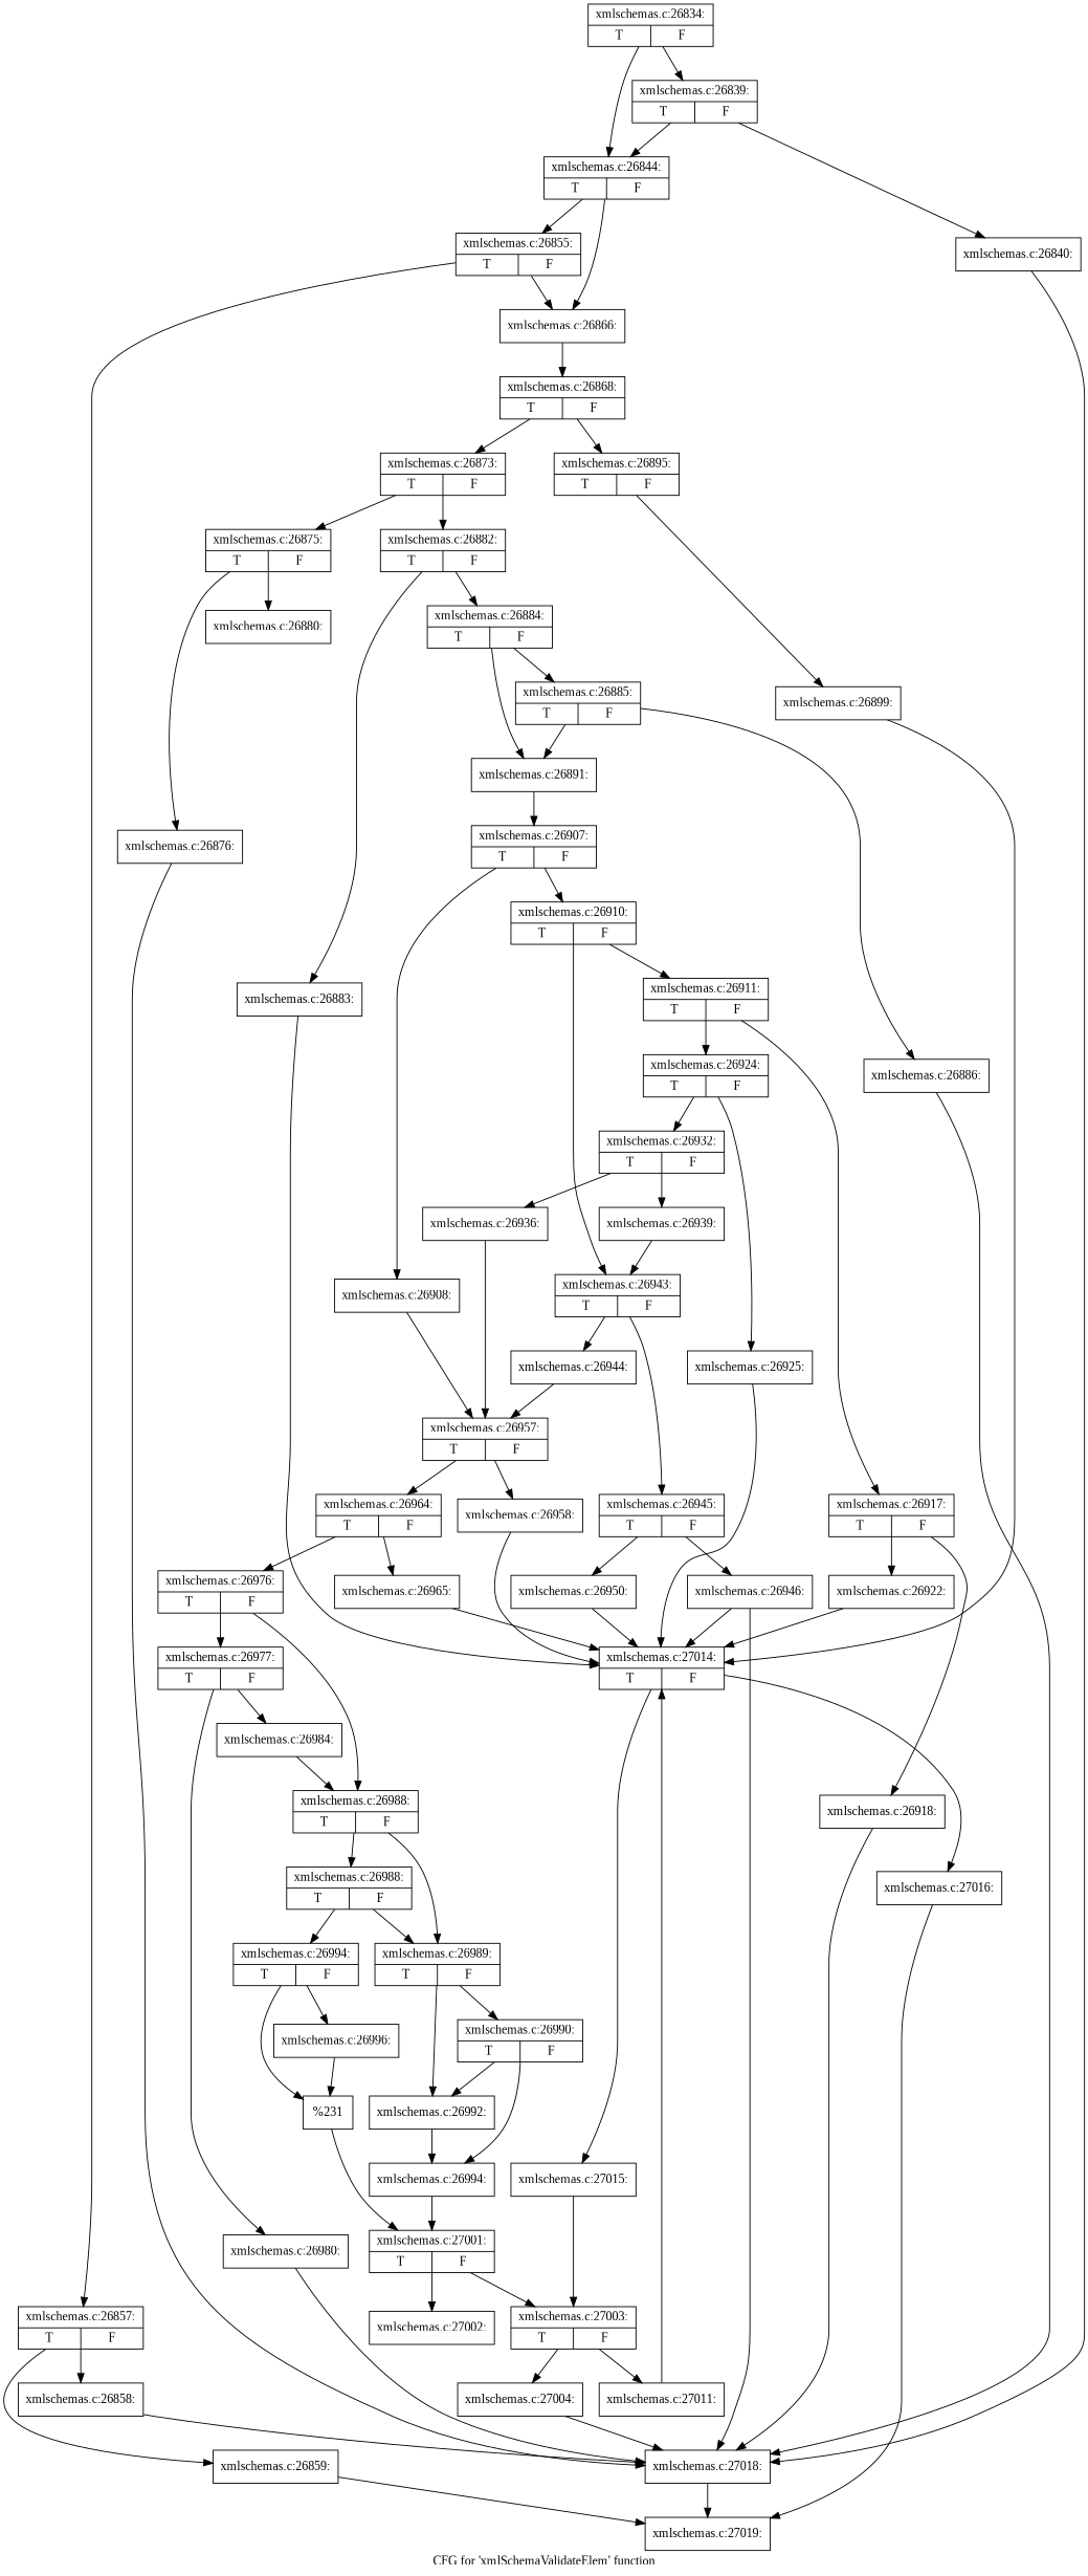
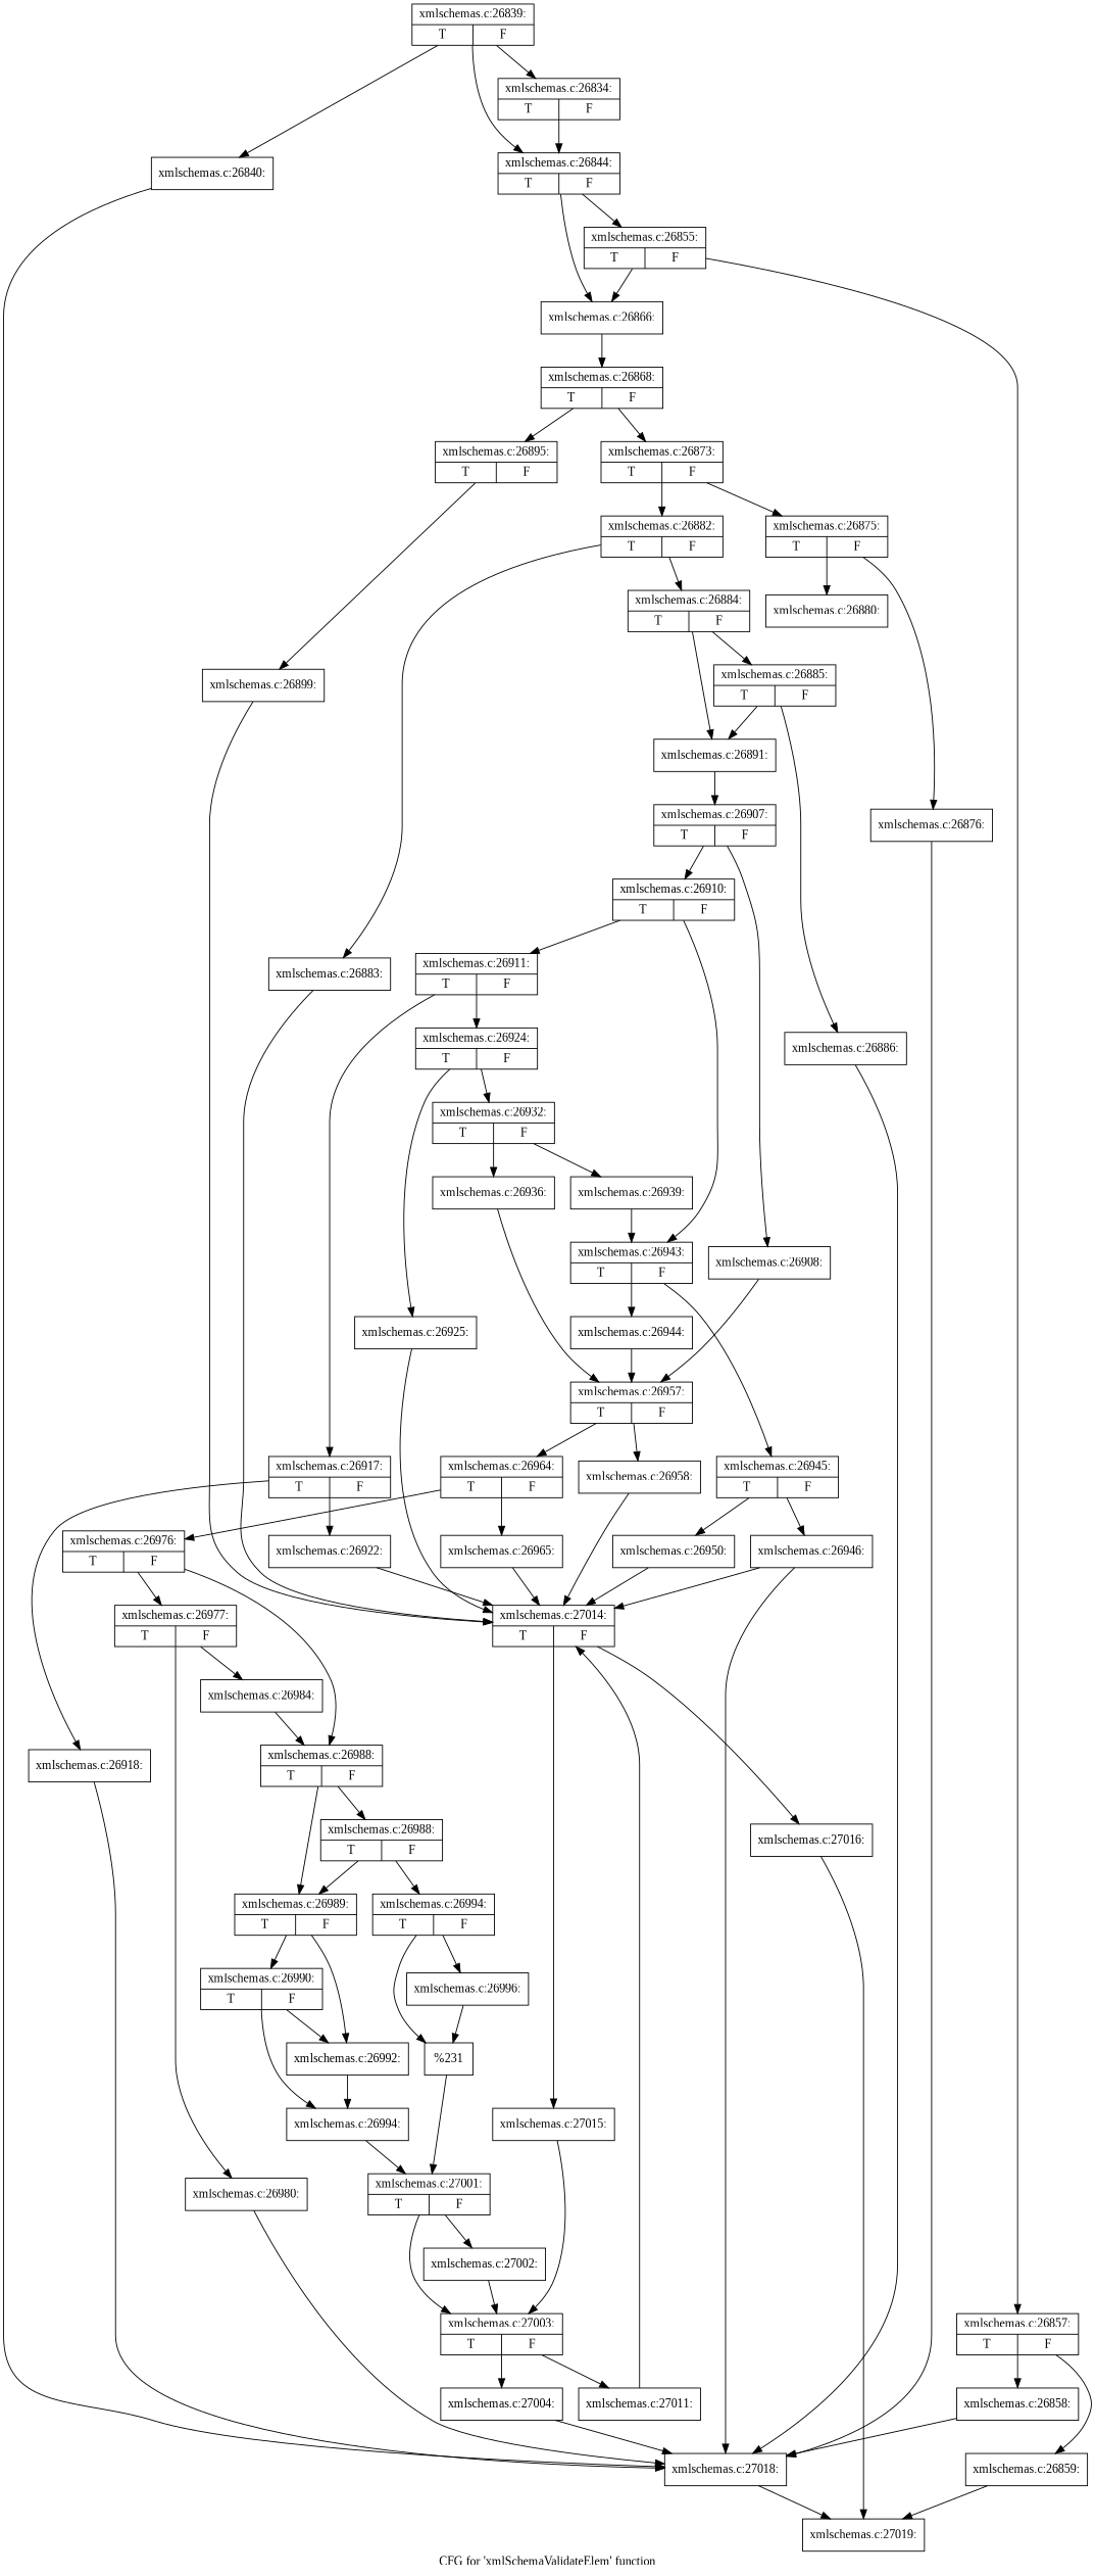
  digraph {
    fontname="Liberation Serif"
    label="CFG for 'xmlSchemaValidateElem' function"
    node [fontname="Liberation Serif" shape=record]
    edge [fontname="Liberation Serif"]
    n1 [label="{xmlschemas.c:26834:|{<s0>T|<s1>F}}"]
    n2 [label="{xmlschemas.c:26839:|{<s0>T|<s1>F}}"]
    n3 [label="{xmlschemas.c:26844:|{<s0>T|<s1>F}}"]
    n4 [label="{xmlschemas.c:26840:}"]
    n5 [label="{xmlschemas.c:26855:|{<s0>T|<s1>F}}"]
    n6 [label="{xmlschemas.c:26866:}"]
    n7 [label="{xmlschemas.c:27018:}"]
    n8 [label="{xmlschemas.c:26857:|{<s0>T|<s1>F}}"]
    n9 [label="{xmlschemas.c:26868:|{<s0>T|<s1>F}}"]
    n10 [label="{xmlschemas.c:26873:|{<s0>T|<s1>F}}"]
    n11 [label="{xmlschemas.c:26895:|{<s0>T|<s1>F}}"]
    n12 [label="{xmlschemas.c:27019:}"]
    n13 [label="{xmlschemas.c:26858:}"]
    n14 [label="{xmlschemas.c:26859:}"]
    n15 [label="{xmlschemas.c:26875:|{<s0>T|<s1>F}}"]
    n16 [label="{xmlschemas.c:26882:|{<s0>T|<s1>F}}"]
    n17 [label="{xmlschemas.c:26899:}"]
    n18 [label="{xmlschemas.c:26876:}"]
    n19 [label="{xmlschemas.c:26880:}"]
    n20 [label="{xmlschemas.c:26883:}"]
    n21 [label="{xmlschemas.c:26884:|{<s0>T|<s1>F}}"]
    n22 [label="{xmlschemas.c:27014:|{<s0>T|<s1>F}}"]
    n23 [label="{xmlschemas.c:26885:|{<s0>T|<s1>F}}"]
    n24 [label="{xmlschemas.c:26891:}"]
    n25 [label="{xmlschemas.c:27015:}"]
    n26 [label="{xmlschemas.c:27016:}"]
    n27 [label="{xmlschemas.c:27003:|{<s0>T|<s1>F}}"]
    n28 [label="{xmlschemas.c:26886:}"]
    n29 [label="{xmlschemas.c:26907:|{<s0>T|<s1>F}}"]
    n30 [label="{xmlschemas.c:26908:}"]
    n31 [label="{xmlschemas.c:26910:|{<s0>T|<s1>F}}"]
    n32 [label="{xmlschemas.c:26957:|{<s0>T|<s1>F}}"]
    n33 [label="{xmlschemas.c:26911:|{<s0>T|<s1>F}}"]
    n34 [label="{xmlschemas.c:26943:|{<s0>T|<s1>F}}"]
    n35 [label="{xmlschemas.c:26958:}"]
    n36 [label="{xmlschemas.c:26964:|{<s0>T|<s1>F}}"]
    n37 [label="{xmlschemas.c:26917:|{<s0>T|<s1>F}}"]
    n38 [label="{xmlschemas.c:26924:|{<s0>T|<s1>F}}"]
    n39 [label="{xmlschemas.c:26945:|{<s0>T|<s1>F}}"]
    n40 [label="{xmlschemas.c:26944:}"]
    n41 [label="{xmlschemas.c:26965:}"]
    n42 [label="{xmlschemas.c:26976:|{<s0>T|<s1>F}}"]
    n43 [label="{xmlschemas.c:26918:}"]
    n44 [label="{xmlschemas.c:26922:}"]
    n45 [label="{xmlschemas.c:26925:}"]
    n46 [label="{xmlschemas.c:26932:|{<s0>T|<s1>F}}"]
    n47 [label="{xmlschemas.c:26946:}"]
    n48 [label="{xmlschemas.c:26950:}"]
    n49 [label="{xmlschemas.c:26936:}"]
    n50 [label="{xmlschemas.c:26939:}"]
    n51 [label="{xmlschemas.c:26977:|{<s0>T|<s1>F}}"]
    n52 [label="{xmlschemas.c:26988:|{<s0>T|<s1>F}}"]
    n53 [label="{xmlschemas.c:26980:}"]
    n54 [label="{xmlschemas.c:26984:}"]
    n55 [label="{xmlschemas.c:26989:|{<s0>T|<s1>F}}"]
    n56 [label="{xmlschemas.c:26988:|{<s0>T|<s1>F}}"]
    n57 [label="{xmlschemas.c:26992:}"]
    n58 [label="{xmlschemas.c:26990:|{<s0>T|<s1>F}}"]
    n59 [label="{xmlschemas.c:26994:|{<s0>T|<s1>F}}"]
    n60 [label="{xmlschemas.c:26994:}"]
    n61 [label="{xmlschemas.c:26996:}"]
    n62 [label="{%231}"]
    n63 [label="{xmlschemas.c:27001:|{<s0>T|<s1>F}}"]
    n64 [label="{xmlschemas.c:27002:}"]
    n65 [label="{xmlschemas.c:27004:}"]
    n66 [label="{xmlschemas.c:27011:}"]
-   n1 -> n2
+   n2 -> n1
    n1 -> n3
    n2 -> n3
    n2 -> n4
    n3 -> n5
    n3 -> n6
    n4 -> n7
    n5 -> n6
    n5 -> n8
    n6 -> n9
    n7 -> n12
    n8 -> n13
    n8 -> n14
    n9 -> n10
    n9 -> n11
    n10 -> n15
    n10 -> n16
    n11 -> n17
    n13 -> n7
    n14 -> n12
    n15 -> n18
    n15 -> n19
    n16 -> n20
    n16 -> n21
    n17 -> n22
    n18 -> n7
    n20 -> n22
    n21 -> n23
    n21 -> n24
    n22 -> n25
    n22 -> n26
    n23 -> n24
    n23 -> n28
    n24 -> n29
    n25 -> n27
    n26 -> n12
    n27 -> n65
    n27 -> n66
    n28 -> n7
    n29 -> n30
    n29 -> n31
    n30 -> n32
    n31 -> n33
    n31 -> n34
    n32 -> n35
    n32 -> n36
    n33 -> n37
    n33 -> n38
    n34 -> n39
    n34 -> n40
    n35 -> n22
    n36 -> n41
    n36 -> n42
    n37 -> n43
    n37 -> n44
    n38 -> n45
    n38 -> n46
    n39 -> n47
    n39 -> n48
    n40 -> n32
    n41 -> n22
    n42 -> n51
    n42 -> n52
    n43 -> n7
    n44 -> n22
    n45 -> n22
    n46 -> n49
    n46 -> n50
    n47 -> n7
    n47 -> n22
    n48 -> n22
    n49 -> n32
    n50 -> n34
    n51 -> n53
    n51 -> n54
    n52 -> n55
    n52 -> n56
    n53 -> n7
    n54 -> n52
    n55 -> n57
    n55 -> n58
    n56 -> n55
    n56 -> n59
    n57 -> n60
    n58 -> n57
    n58 -> n60
    n59 -> n61
    n59 -> n62
    n60 -> n63
    n61 -> n62
    n62 -> n63
    n63 -> n27
    n63 -> n64
+   n64 -> n27
    n65 -> n7
    n66 -> n22
  }
